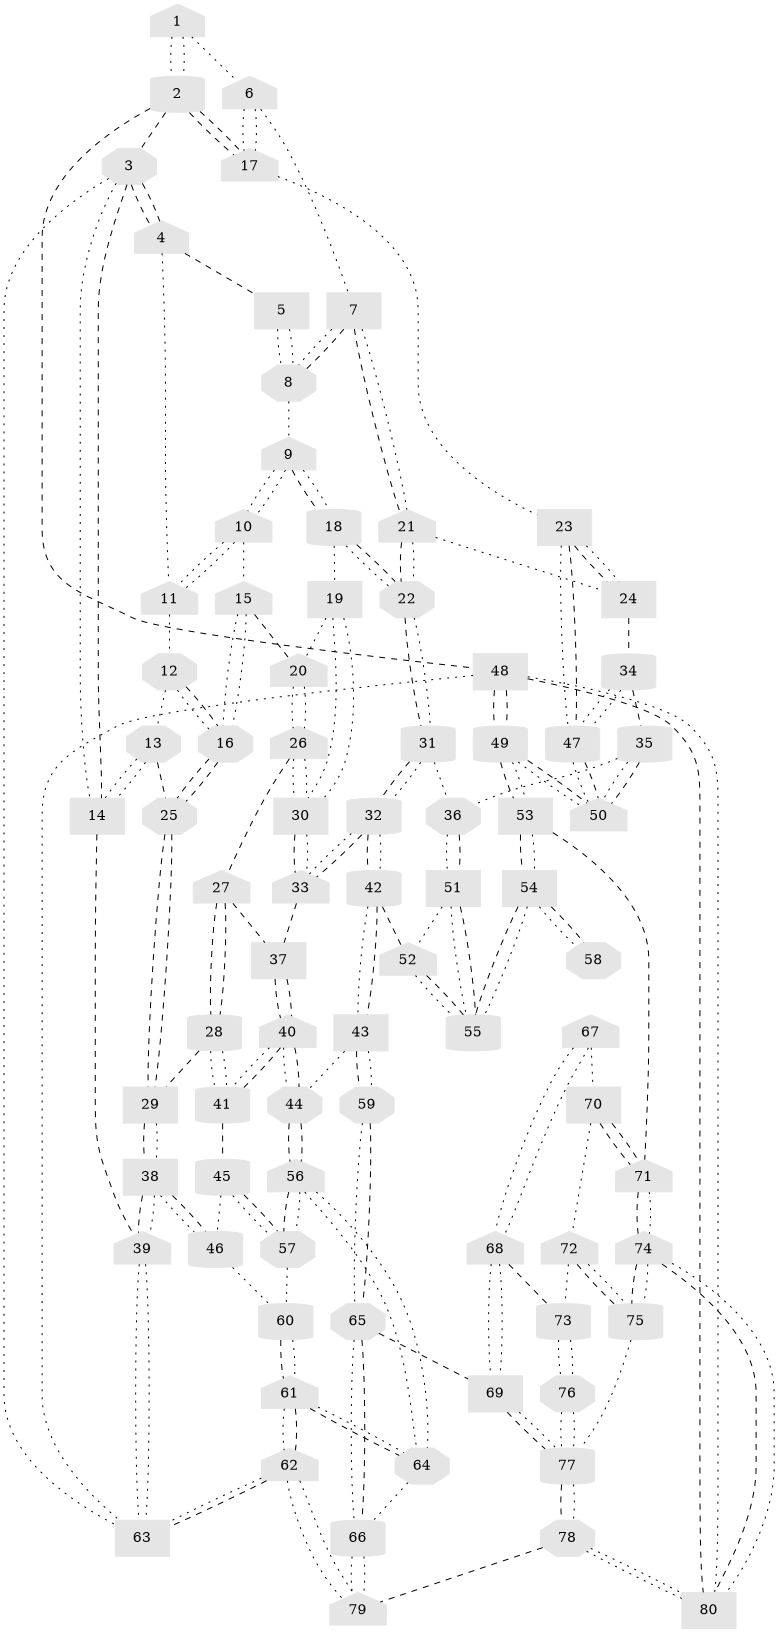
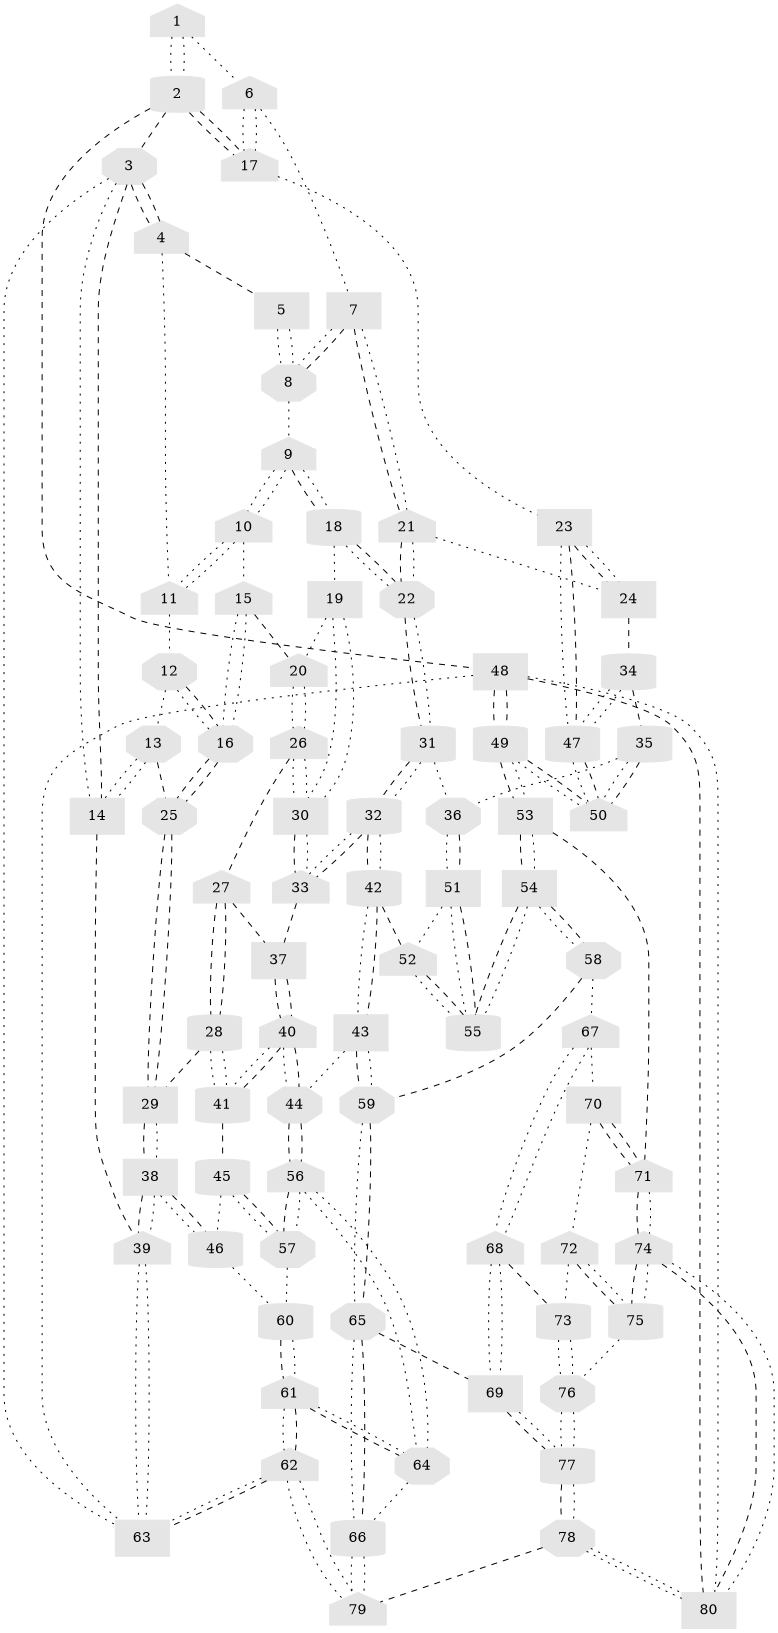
  graph {
    node [color=gray90 shape=house style=filled]
    edge [style=dotted]
    2 [shape=cylinder]
    1
    6
    3 [shape=octagon]
    17
    48 [shape=box]
    7 [shape=box]
    4
    14 [shape=box]
    63 [shape=box]
    23 [shape=box]
    49 [shape=cylinder]
    80 [shape=box]
    5 [shape=box]
    11
    39
    8 [shape=octagon]
    12 [shape=octagon]
    9
    21
    22 [shape=octagon]
    24 [shape=box]
    10
    18 [shape=cylinder]
    15
    19 [shape=box]
    16 [shape=octagon]
    20
    13 [shape=octagon]
    25 [shape=octagon]
    29 [shape=box]
    26
    47 [shape=cylinder]
    30 [shape=box]
    31 [shape=cylinder]
    33
    27
    34 [shape=cylinder]
    32 [shape=cylinder]
    36 [shape=octagon]
    50
    35 [shape=cylinder]
    38 [shape=box]
    28 [shape=cylinder]
    37 [shape=box]
    41 [shape=cylinder]
    40
    45 [shape=cylinder]
    46 [shape=cylinder]
    42 [shape=cylinder]
    51 [shape=box]
    43 [shape=box]
    52
    55 [shape=cylinder]
    44 [shape=octagon]
    60 [shape=cylinder]
    56
    57 [shape=octagon]
    59 [shape=octagon]
    65 [shape=octagon]
    64 [shape=octagon]
    61
    53 [shape=box]
    54 [shape=box]
    71
    58 [shape=octagon]
    74
    67
    66 [shape=cylinder]
    68
    70 [shape=box]
    69 [shape=box]
    62
    79
    77 [shape=cylinder]
    73 [shape=cylinder]
    72
    76 [shape=octagon]
    78 [shape=octagon]
    75 [shape=cylinder]
    2 -- 3 [style=dashed]
    2 -- 17 [style=dashed]
    2 -- 17 [style=dashed]
    2 -- 48 [style=dashed]
    1 -- 2
    1 -- 2
    1 -- 6
    6 -- 17
    6 -- 17
    6 -- 7
    3 -- 4 [style=dashed]
    3 -- 4 [style=dashed]
    3 -- 14
    3 -- 14 [style=dashed]
    3 -- 63
    17 -- 23
    48 -- 63
    48 -- 49 [style=dashed]
    48 -- 49 [style=dashed]
    48 -- 80 [style=dashed]
    48 -- 80
    7 -- 8
    7 -- 8 [style=dashed]
    7 -- 21 [style=dashed]
    7 -- 21
    4 -- 5 [style=dashed]
    4 -- 11
    14 -- 39 [style=dashed]
    23 -- 24 [style=dashed]
    23 -- 24
    23 -- 47
    23 -- 47 [style=dashed]
    49 -- 50
    49 -- 50 [style=dashed]
    49 -- 53 [style=dashed]
    49 -- 53
    5 -- 8
    5 -- 8
    11 -- 12
    39 -- 63
    39 -- 63
    8 -- 9
    12 -- 16
    12 -- 16 [style=dashed]
    12 -- 13
    9 -- 10
    9 -- 10
    9 -- 18 [style=dashed]
    9 -- 18
    21 -- 22 [style=dashed]
    21 -- 22
    21 -- 24
    22 -- 31 [style=dashed]
    22 -- 31
    24 -- 34 [style=dashed]
    10 -- 11
    10 -- 11
    10 -- 15
    18 -- 22
    18 -- 22 [style=dashed]
    18 -- 19
    15 -- 16
    15 -- 16
    15 -- 20 [style=dashed]
    19 -- 20
    19 -- 30
    19 -- 30
    16 -- 25 [style=dashed]
    16 -- 25 [style=dashed]
    20 -- 26
    20 -- 26
    13 -- 14
    13 -- 14
    13 -- 25 [style=dashed]
    25 -- 29 [style=dashed]
    25 -- 29 [style=dashed]
    29 -- 38 [style=dashed]
    29 -- 38
    26 -- 30
    26 -- 30
    26 -- 27 [style=dashed]
    47 -- 50
    47 -- 50 [style=dashed]
    30 -- 33 [style=dashed]
    30 -- 33
    31 -- 32 [style=dashed]
    31 -- 32
    31 -- 36
    33 -- 37 [style=dashed]
    27 -- 28 [style=dashed]
    27 -- 28 [style=dashed]
    27 -- 37 [style=dashed]
    34 -- 47
    34 -- 47
    34 -- 35 [style=dashed]
    32 -- 33
    32 -- 33 [style=dashed]
    32 -- 42 [style=dashed]
    32 -- 42
    36 -- 51
    36 -- 51 [style=dashed]
    35 -- 36
    35 -- 50
    35 -- 50 [style=dashed]
    38 -- 39 [style=dashed]
    38 -- 39
    38 -- 46
    38 -- 46 [style=dashed]
    28 -- 29 [style=dashed]
    28 -- 41
    28 -- 41
    37 -- 40 [style=dashed]
    37 -- 40 [style=dashed]
    41 -- 45 [style=dashed]
    40 -- 41
    40 -- 41 [style=dashed]
    40 -- 44
    40 -- 44 [style=dashed]
    45 -- 46
    45 -- 57
    45 -- 57 [style=dashed]
    46 -- 60
    42 -- 43
    42 -- 43 [style=dashed]
    42 -- 52 [style=dashed]
    51 -- 52
    51 -- 55
    51 -- 55 [style=dashed]
    43 -- 44
    43 -- 59 [style=dashed]
    43 -- 59
    52 -- 55
    52 -- 55 [style=dashed]
    44 -- 56 [style=dashed]
    44 -- 56 [style=dashed]
    60 -- 61 [style=dashed]
    60 -- 61
    56 -- 57 [style=dashed]
    56 -- 57
    56 -- 64
    56 -- 64
    57 -- 60
    59 -- 65
    59 -- 65 [style=dashed]
    65 -- 66
    65 -- 66 [style=dashed]
    65 -- 69 [style=dashed]
    64 -- 66
    61 -- 64 [style=dashed]
    61 -- 64
    61 -- 62
    61 -- 62 [style=dashed]
    53 -- 54 [style=dashed]
    53 -- 54
    53 -- 71 [style=dashed]
    54 -- 55 [style=dashed]
    54 -- 55
    54 -- 58
    54 -- 58 [style=dashed]
    71 -- 74 [style=dashed]
    71 -- 74
+   58 -- 59 [style=dashed]
+   58 -- 67
    74 -- 80 [style=dashed]
    74 -- 80
    74 -- 75 [style=dashed]
    74 -- 75
    67 -- 68
    67 -- 68
    67 -- 70
    66 -- 79
    66 -- 79
    68 -- 69
    68 -- 69
    68 -- 73 [style=dashed]
    70 -- 71 [style=dashed]
    70 -- 71 [style=dashed]
    70 -- 72
    69 -- 77 [style=dashed]
    69 -- 77
    62 -- 63
    62 -- 63 [style=dashed]
    62 -- 79
    62 -- 79
    77 -- 78 [style=dashed]
    77 -- 78
    73 -- 76
    73 -- 76
    72 -- 73
    72 -- 75 [style=dashed]
    72 -- 75
    76 -- 77
    76 -- 77
    78 -- 80
    78 -- 80
    78 -- 79 [style=dashed]
-   75 -- 77
+   75 -- 76
  }
